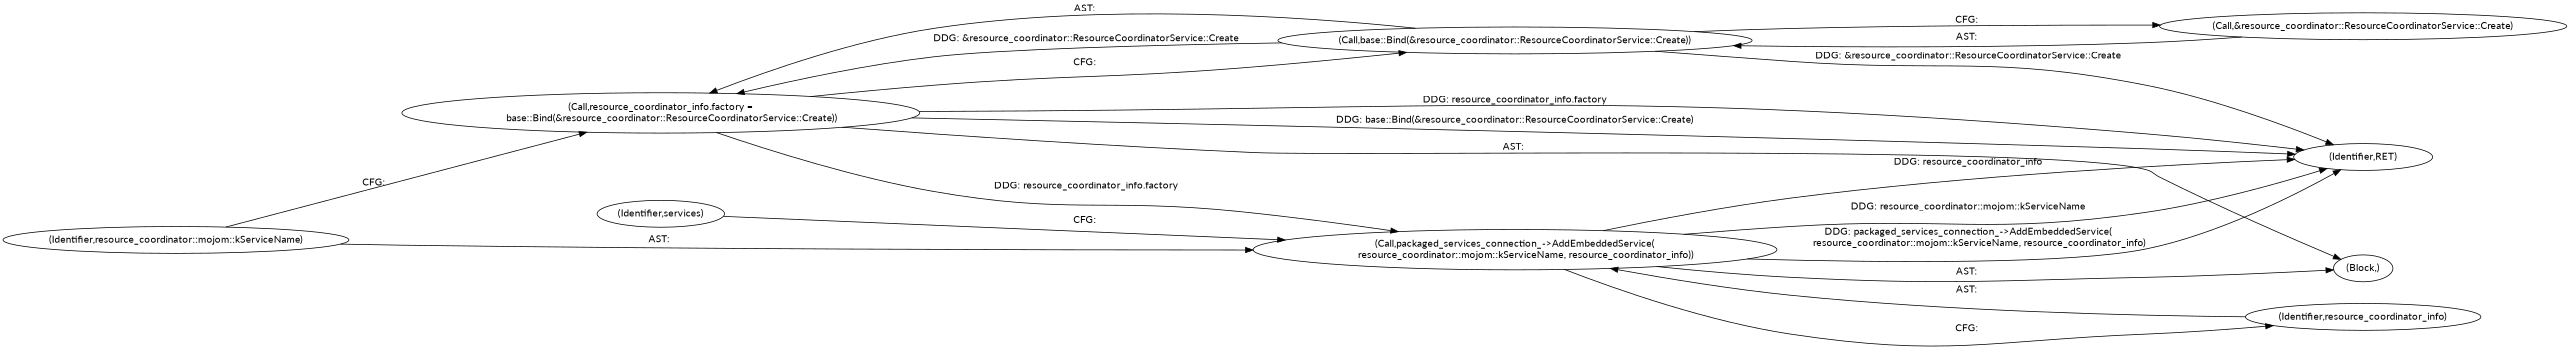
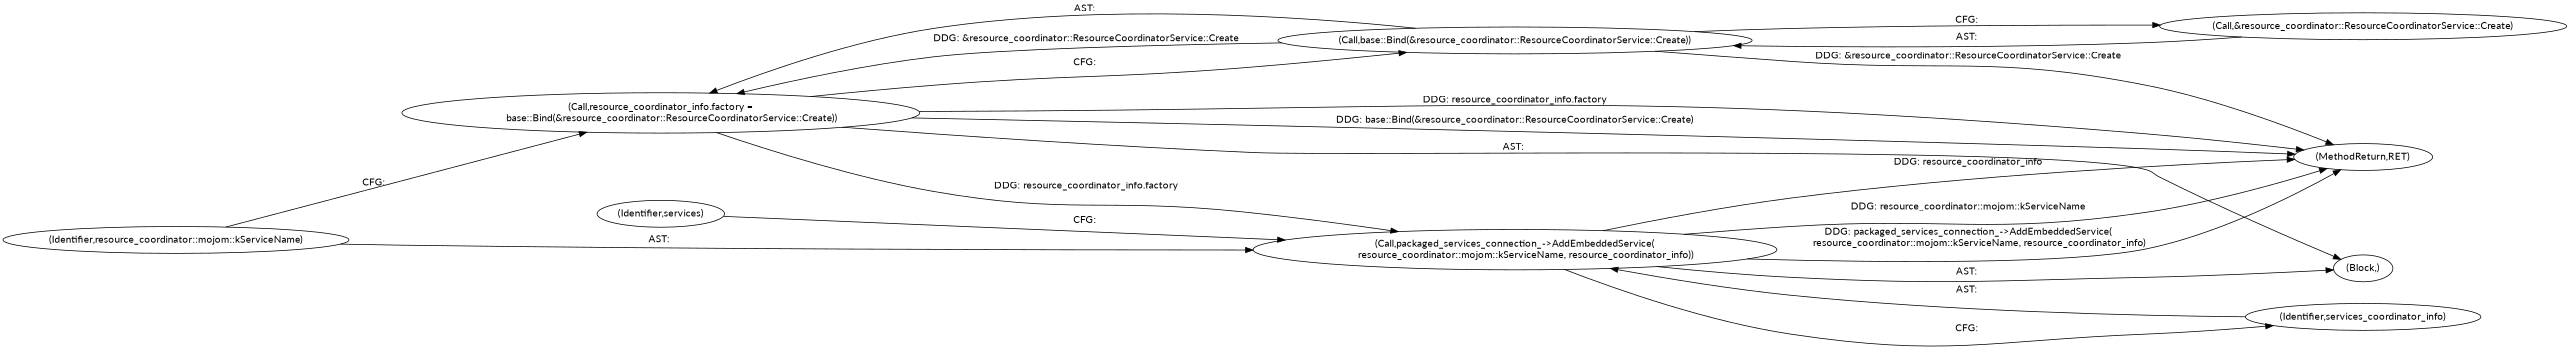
  digraph {
    fontname=Lato
    rankdir=LR
    node [fontname=Lato]
    edge [fontname=Lato]
    n1 [label="(Call,packaged_services_connection_->AddEmbeddedService(\n        resource_coordinator::mojom::kServiceName, resource_coordinator_info))"]
-   n2 [label="(Identifier,RET)"]
+   n2 [label="(MethodReturn,RET)"]
    n3 [label="(Block,)"]
-   n4 [label="(Identifier,resource_coordinator_info)"]
+   n4 [label="(Identifier,services_coordinator_info)"]
    n5 [label="(Call,resource_coordinator_info.factory =\n        base::Bind(&resource_coordinator::ResourceCoordinatorService::Create))"]
    n6 [label="(Call,base::Bind(&resource_coordinator::ResourceCoordinatorService::Create))"]
    n7 [label="(Call,&resource_coordinator::ResourceCoordinatorService::Create)"]
    n8 [label="(Identifier,resource_coordinator::mojom::kServiceName)"]
    n9 [label="(Identifier,services)"]
    n1 -> n2 [label="DDG: packaged_services_connection_->AddEmbeddedService(\n        resource_coordinator::mojom::kServiceName, resource_coordinator_info)"]
    n1 -> n2 [label="DDG: resource_coordinator_info"]
    n1 -> n2 [label="DDG: resource_coordinator::mojom::kServiceName"]
    n1 -> n3 [label="AST: "]
    n1 -> n4 [label="CFG: "]
    n4 -> n1 [label="AST: "]
    n5 -> n1 [label="DDG: resource_coordinator_info.factory"]
    n5 -> n2 [label="DDG: base::Bind(&resource_coordinator::ResourceCoordinatorService::Create)"]
    n5 -> n2 [label="DDG: resource_coordinator_info.factory"]
    n5 -> n3 [label="AST: "]
    n5 -> n6 [label="CFG: "]
    n6 -> n2 [label="DDG: &resource_coordinator::ResourceCoordinatorService::Create"]
    n6 -> n5 [label="AST: "]
    n6 -> n5 [label="DDG: &resource_coordinator::ResourceCoordinatorService::Create"]
    n6 -> n7 [label="CFG: "]
    n7 -> n6 [label="AST: "]
    n8 -> n1 [label="AST: "]
    n8 -> n5 [label="CFG: "]
    n9 -> n1 [label="CFG: "]
  }
